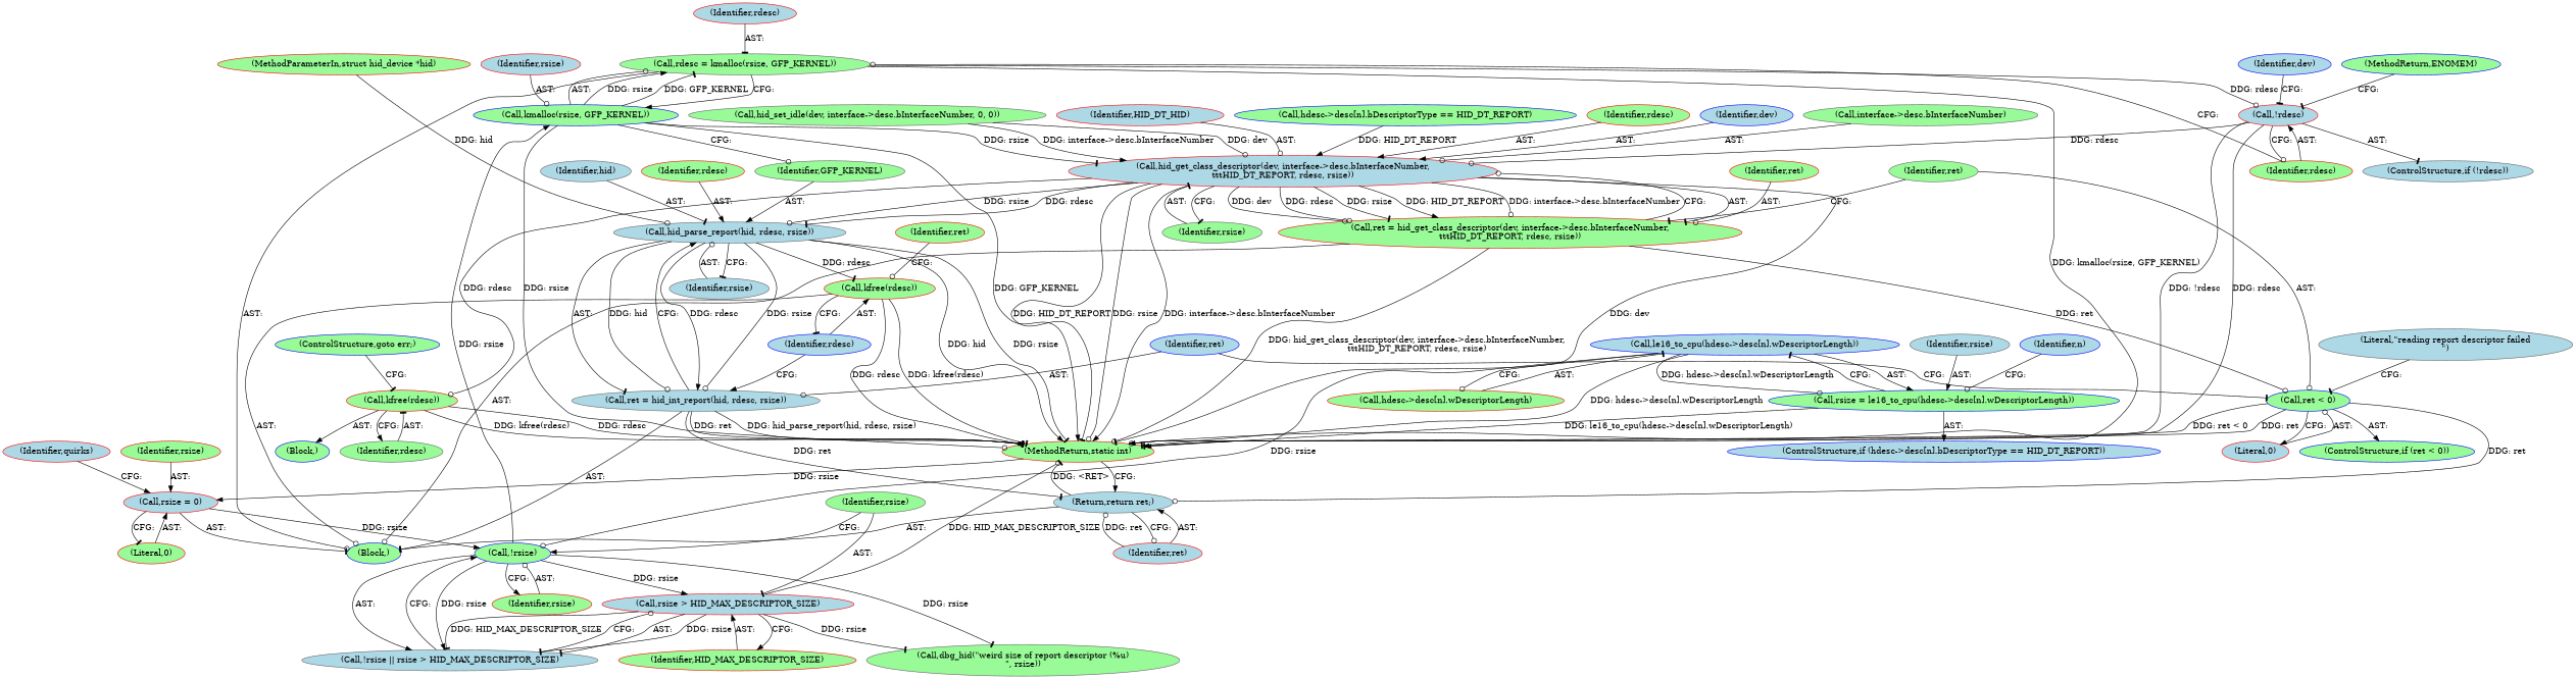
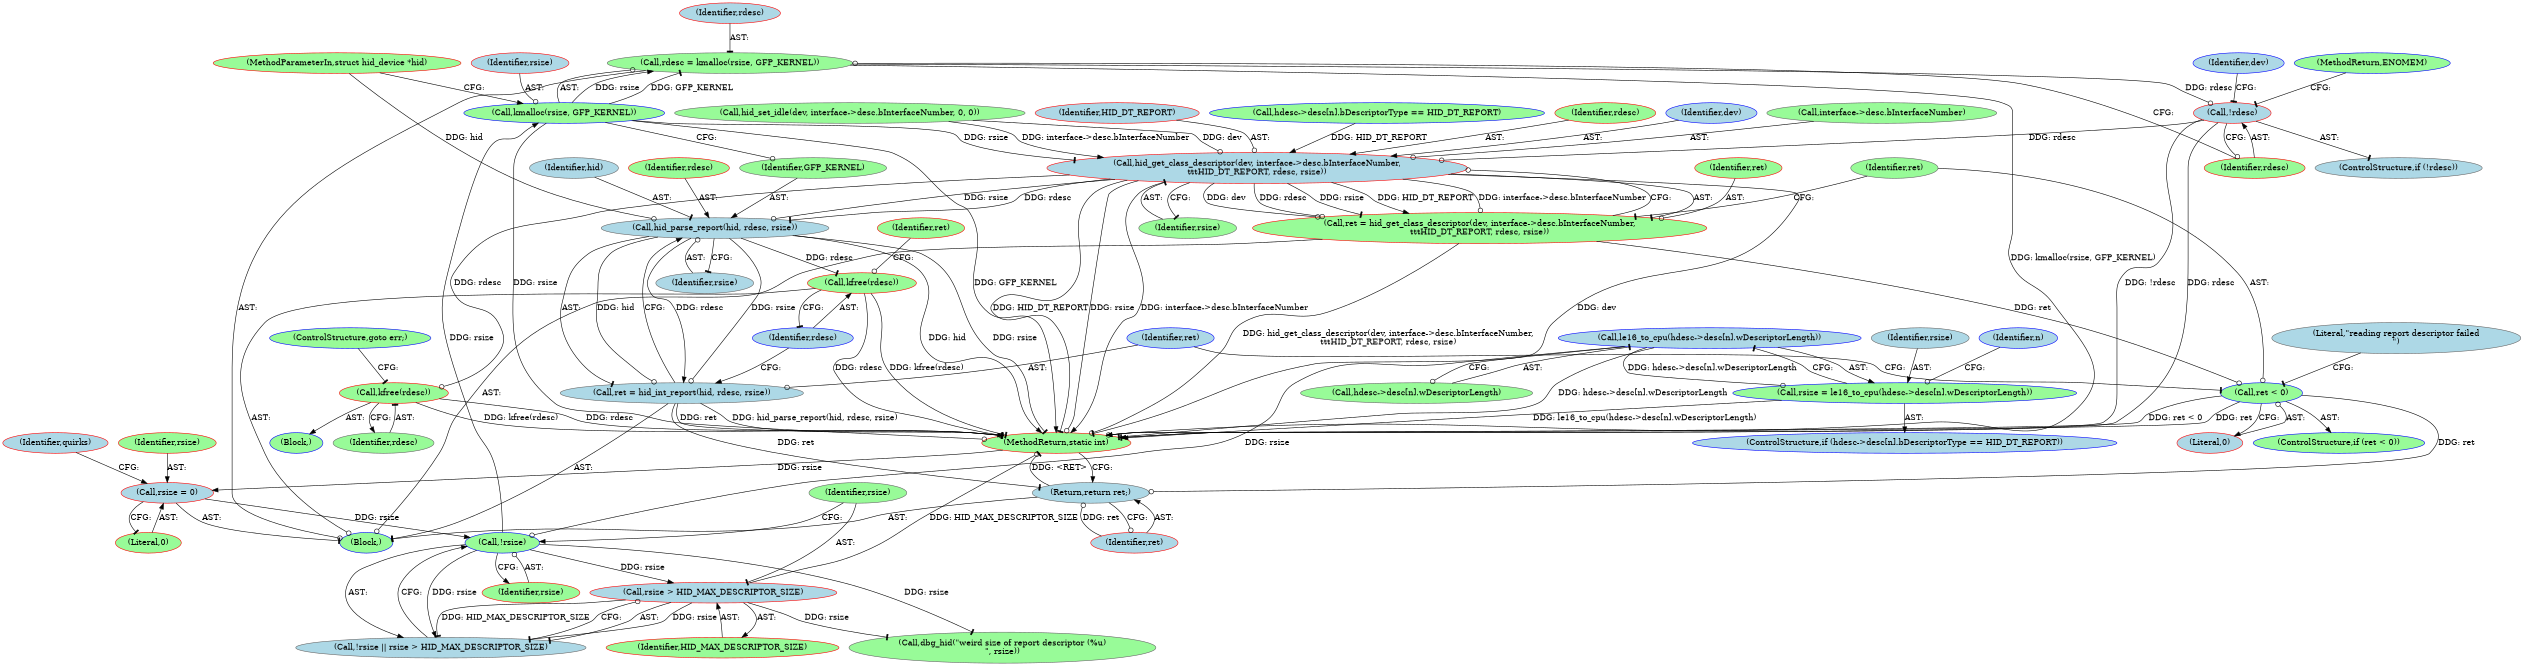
  digraph {
    node [color=red fillcolor=palegreen style=filled]
    edge [arrowhead=normal]
    n1 [color=gray40 label="(Call,rdesc = kmalloc(rsize, GFP_KERNEL))"]
    n2 [color=blue label="(Call,kmalloc(rsize, GFP_KERNEL))"]
    n3 [fillcolor=lightblue label="(Call,!rdesc)"]
    n4 [color=blue label="(Block,)"]
    n5 [label="(MethodReturn,static int)"]
    n6 [fillcolor=lightblue label="(Call,hid_get_class_descriptor(dev, interface->desc.bInterfaceNumber,\n\t\t\tHID_DT_REPORT, rdesc, rsize))"]
    n7 [color=gray40 label="(Identifier,GFP_KERNEL)"]
    n8 [label="(Identifier,rdesc)"]
    n9 [color=gray40 fillcolor=lightblue label="(ControlStructure,if (!rdesc))"]
    n10 [fillcolor=lightblue label="(Call,rsize = 0)"]
    n11 [color=gray40 fillcolor=lightblue label="(Return,return ret;)"]
    n12 [label="(Call,ret = hid_get_class_descriptor(dev, interface->desc.bInterfaceNumber,\n\t\t\tHID_DT_REPORT, rdesc, rsize))"]
    n13 [label="(Call,kfree(rdesc))"]
    n14 [color=gray40 fillcolor=lightblue label="(Call,hid_parse_report(hid, rdesc, rsize))"]
    n15 [color=gray40 label="(Identifier,rsize)"]
    n16 [color=blue label="(Call,!rsize)"]
    n17 [fillcolor=lightblue label="(Call,rsize > HID_MAX_DESCRIPTOR_SIZE)"]
    n18 [color=gray40 fillcolor=lightblue label="(Call,!rsize || rsize > HID_MAX_DESCRIPTOR_SIZE)"]
    n19 [color=gray40 label="(Call,dbg_hid(\"weird size of report descriptor (%u)\n\", rsize))"]
    n20 [label="(Identifier,rsize)"]
    n21 [label="(Identifier,HID_MAX_DESCRIPTOR_SIZE)"]
    n22 [color=blue label="(Call,rsize = le16_to_cpu(hdesc->desc[n].wDescriptorLength))"]
    n23 [color=blue fillcolor=lightblue label="(Call,le16_to_cpu(hdesc->desc[n].wDescriptorLength))"]
    n24 [color=blue fillcolor=lightblue label="(ControlStructure,if (hdesc->desc[n].bDescriptorType == HID_DT_REPORT))"]
-   n25 [label="(Call,hdesc->desc[n].wDescriptorLength)"]
+   n25 [color=gray40 label="(Call,hdesc->desc[n].wDescriptorLength)"]
    n26 [label="(Literal,0)"]
    n27 [color=blue label="(Call,ret < 0)"]
    n28 [color=blue label="(Block,)"]
    n29 [color=gray40 label="(Identifier,rdesc)"]
    n30 [color=gray40 fillcolor=lightblue label="(Call,ret = hid_int_report(hid, rdesc, rsize))"]
    n31 [label="(Call,kfree(rdesc))"]
    n32 [color=gray40 fillcolor=lightblue label="(Identifier,rsize)"]
    n33 [fillcolor=lightblue label="(Literal,0)"]
    n34 [color=blue label="(ControlStructure,if (ret < 0))"]
    n35 [fillcolor=lightblue label="(Identifier,ret)"]
    n36 [color=blue fillcolor=lightblue label="(Identifier,rdesc)"]
    n37 [label="(Identifier,ret)"]
    n38 [color=gray40 label="(Identifier,ret)"]
    n39 [color=gray40 fillcolor=lightblue label="(Literal,\"reading report descriptor failed\n\")"]
    n40 [color=gray40 label="(Call,hid_set_idle(dev, interface->desc.bInterfaceNumber, 0, 0))"]
    n41 [color=gray40 label="(Identifier,rsize)"]
    n42 [color=blue label="(ControlStructure,goto err;)"]
    n43 [color=gray40 fillcolor=lightblue label="(Identifier,hid)"]
-   n44 [fillcolor=lightblue label="(Identifier,HID_DT_HID)"]
+   n44 [fillcolor=lightblue label="(Identifier,HID_DT_REPORT)"]
    n45 [fillcolor=lightblue label="(Identifier,rsize)"]
    n46 [color=blue label="(Call,hdesc->desc[n].bDescriptorType == HID_DT_REPORT)"]
    n47 [fillcolor=lightblue label="(Identifier,quirks)"]
    n48 [label="(Identifier,rdesc)"]
    n49 [color=blue fillcolor=lightblue label="(Identifier,ret)"]
    n50 [label="(Identifier,rsize)"]
    n51 [label="(Identifier,rdesc)"]
    n52 [color=blue fillcolor=lightblue label="(Identifier,n)"]
    n53 [color=gray40 fillcolor=lightblue label="(Identifier,rsize)"]
    n54 [color=blue fillcolor=lightblue label="(Identifier,dev)"]
    n55 [fillcolor=lightblue label="(Identifier,rdesc)"]
    n56 [label="(MethodParameterIn,struct hid_device *hid)"]
    n57 [color=gray40 label="(Call,interface->desc.bInterfaceNumber)"]
    n58 [color=blue fillcolor=lightblue label="(Identifier,dev)"]
    n59 [label="(Identifier,ret)"]
    n60 [color=blue label="(MethodReturn,ENOMEM)"]
-   n1 -> n2 [label="CFG: "]
+   n56 -> n2 [label="CFG: "]
    n1 -> n3 [arrowhead=odot label="DDG: rdesc"]
    n1 -> n4 [arrowhead=odot label="AST: "]
    n1 -> n5 [label="DDG: kmalloc(rsize, GFP_KERNEL)"]
    n2 -> n1 [arrowhead=odot label="AST: "]
    n2 -> n1 [label="DDG: rsize"]
    n2 -> n1 [arrowhead=tee label="DDG: GFP_KERNEL"]
    n2 -> n5 [label="DDG: GFP_KERNEL"]
    n2 -> n5 [arrowhead=odot label="DDG: rsize"]
    n2 -> n6 [arrowhead=tee label="DDG: rsize"]
    n2 -> n7 [arrowhead=odot label="CFG: "]
    n3 -> n5 [label="DDG: !rdesc"]
    n3 -> n5 [arrowhead=odot label="DDG: rdesc"]
    n3 -> n6 [arrowhead=odot label="DDG: rdesc"]
    n3 -> n8 [arrowhead=odot label="CFG: "]
    n3 -> n9 [arrowhead=tee label="AST: "]
    n5 -> n10 [label="DDG: rsize"]
    n5 -> n11 [label="CFG: "]
    n6 -> n5 [arrowhead=tee label="DDG: dev"]
    n6 -> n5 [arrowhead=tee label="DDG: HID_DT_REPORT"]
    n6 -> n5 [arrowhead=odot label="DDG: rsize"]
    n6 -> n5 [label="DDG: interface->desc.bInterfaceNumber"]
    n6 -> n12 [arrowhead=tee label="AST: "]
    n6 -> n12 [arrowhead=odot label="DDG: dev"]
    n6 -> n12 [arrowhead=odot label="DDG: rdesc"]
    n6 -> n12 [arrowhead=tee label="DDG: rsize"]
    n6 -> n12 [label="DDG: HID_DT_REPORT"]
    n6 -> n12 [arrowhead=odot label="DDG: interface->desc.bInterfaceNumber"]
    n6 -> n13 [arrowhead=odot label="DDG: rdesc"]
    n6 -> n14 [arrowhead=tee label="DDG: rdesc"]
    n6 -> n14 [arrowhead=odot label="DDG: rsize"]
    n6 -> n15 [arrowhead=tee label="CFG: "]
    n7 -> n14 [label="AST: "]
    n8 -> n1 [arrowhead=odot label="CFG: "]
    n8 -> n3 [label="AST: "]
    n10 -> n4 [arrowhead=tee label="AST: "]
    n10 -> n16 [label="DDG: rsize"]
    n10 -> n26 [arrowhead=tee label="CFG: "]
    n11 -> n4 [arrowhead=tee label="AST: "]
    n11 -> n5 [arrowhead=tee label="DDG: <RET>"]
    n11 -> n35 [arrowhead=odot label="CFG: "]
    n12 -> n4 [arrowhead=odot label="AST: "]
    n12 -> n5 [arrowhead=odot label="DDG: hid_get_class_descriptor(dev, interface->desc.bInterfaceNumber,\n\t\t\tHID_DT_REPORT, rdesc, rsize)"]
    n12 -> n6 [arrowhead=odot label="CFG: "]
    n12 -> n27 [arrowhead=odot label="DDG: ret"]
    n13 -> n5 [arrowhead=tee label="DDG: kfree(rdesc)"]
    n13 -> n5 [label="DDG: rdesc"]
    n13 -> n28 [label="AST: "]
    n13 -> n29 [label="CFG: "]
    n14 -> n5 [arrowhead=tee label="DDG: rsize"]
    n14 -> n5 [label="DDG: hid"]
    n14 -> n30 [arrowhead=tee label="AST: "]
    n14 -> n30 [arrowhead=odot label="DDG: hid"]
    n14 -> n30 [label="DDG: rdesc"]
    n14 -> n30 [arrowhead=odot label="DDG: rsize"]
    n14 -> n31 [arrowhead=tee label="DDG: rdesc"]
    n14 -> n32 [arrowhead=tee label="CFG: "]
    n15 -> n6 [arrowhead=tee label="AST: "]
    n16 -> n2 [label="DDG: rsize"]
    n16 -> n17 [label="DDG: rsize"]
    n16 -> n18 [label="AST: "]
    n16 -> n18 [label="DDG: rsize"]
    n16 -> n19 [arrowhead=tee label="DDG: rsize"]
    n16 -> n20 [label="CFG: "]
    n17 -> n5 [arrowhead=odot label="DDG: HID_MAX_DESCRIPTOR_SIZE"]
    n17 -> n18 [arrowhead=tee label="AST: "]
    n17 -> n18 [arrowhead=tee label="DDG: rsize"]
    n17 -> n18 [arrowhead=tee label="DDG: HID_MAX_DESCRIPTOR_SIZE"]
    n17 -> n19 [arrowhead=tee label="DDG: rsize"]
-   n17 -> n21 [label="CFG: "]
+   n17 -> n21 [label="AST: "]
    n18 -> n16 [label="CFG: "]
    n18 -> n17 [arrowhead=odot label="CFG: "]
    n20 -> n16 [arrowhead=odot label="AST: "]
    n21 -> n17 [label="AST: "]
    n22 -> n5 [label="DDG: le16_to_cpu(hdesc->desc[n].wDescriptorLength)"]
    n22 -> n23 [arrowhead=tee label="CFG: "]
    n22 -> n24 [label="AST: "]
    n23 -> n5 [arrowhead=tee label="DDG: hdesc->desc[n].wDescriptorLength"]
    n23 -> n16 [arrowhead=odot label="DDG: rsize"]
    n23 -> n22 [label="AST: "]
    n23 -> n22 [arrowhead=odot label="DDG: hdesc->desc[n].wDescriptorLength"]
    n23 -> n25 [arrowhead=odot label="CFG: "]
    n25 -> n23 [arrowhead=tee label="AST: "]
    n26 -> n10 [label="AST: "]
    n27 -> n5 [arrowhead=tee label="DDG: ret"]
    n27 -> n5 [label="DDG: ret < 0"]
    n27 -> n11 [arrowhead=odot label="DDG: ret"]
    n27 -> n33 [label="CFG: "]
    n27 -> n34 [label="AST: "]
    n29 -> n13 [arrowhead=tee label="AST: "]
    n30 -> n4 [arrowhead=tee label="AST: "]
    n30 -> n5 [arrowhead=tee label="DDG: hid_parse_report(hid, rdesc, rsize)"]
    n30 -> n5 [arrowhead=odot label="DDG: ret"]
    n30 -> n11 [arrowhead=tee label="DDG: ret"]
    n30 -> n14 [label="CFG: "]
    n31 -> n4 [arrowhead=odot label="AST: "]
    n31 -> n5 [arrowhead=tee label="DDG: kfree(rdesc)"]
    n31 -> n5 [arrowhead=tee label="DDG: rdesc"]
    n31 -> n36 [arrowhead=tee label="CFG: "]
    n32 -> n14 [arrowhead=odot label="AST: "]
    n33 -> n27 [arrowhead=odot label="AST: "]
    n35 -> n11 [label="AST: "]
    n35 -> n11 [arrowhead=odot label="DDG: ret"]
    n36 -> n30 [label="CFG: "]
    n36 -> n31 [label="AST: "]
    n37 -> n12 [arrowhead=odot label="AST: "]
    n38 -> n12 [arrowhead=tee label="CFG: "]
    n38 -> n27 [arrowhead=odot label="AST: "]
    n39 -> n27 [arrowhead=tee label="CFG: "]
    n40 -> n6 [arrowhead=odot label="DDG: dev"]
    n40 -> n6 [label="DDG: interface->desc.bInterfaceNumber"]
    n41 -> n16 [label="CFG: "]
    n41 -> n17 [arrowhead=tee label="AST: "]
    n42 -> n13 [arrowhead=tee label="CFG: "]
    n43 -> n14 [arrowhead=tee label="AST: "]
    n44 -> n6 [arrowhead=odot label="AST: "]
    n45 -> n2 [arrowhead=odot label="AST: "]
    n46 -> n6 [label="DDG: HID_DT_REPORT"]
    n47 -> n10 [label="CFG: "]
    n48 -> n14 [label="AST: "]
    n49 -> n27 [arrowhead=tee label="CFG: "]
    n49 -> n30 [arrowhead=odot label="AST: "]
    n50 -> n10 [label="AST: "]
    n51 -> n6 [label="AST: "]
    n52 -> n22 [arrowhead=odot label="CFG: "]
    n53 -> n22 [label="AST: "]
    n54 -> n6 [label="AST: "]
    n55 -> n1 [arrowhead=tee label="AST: "]
    n56 -> n14 [arrowhead=odot label="DDG: hid"]
    n57 -> n6 [arrowhead=odot label="AST: "]
    n58 -> n3 [arrowhead=tee label="CFG: "]
    n59 -> n31 [arrowhead=odot label="CFG: "]
    n60 -> n3 [arrowhead=tee label="CFG: "]
  }
